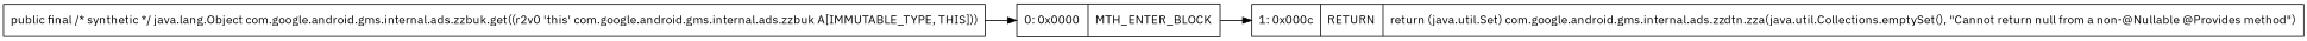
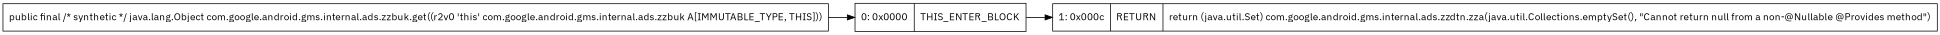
  digraph {
    rankdir=LR
    fontname="IBM Plex Sans"
    node [shape=record fontname="IBM Plex Sans"]
    edge [fontname="IBM Plex Sans"]
-   n1 [label="{0\:\ 0x0000|MTH_ENTER_BLOCK\l}"]
+   n1 [label="{0\:\ 0x0000|THIS_ENTER_BLOCK\l}"]
    n2 [label="{1\:\ 0x000c|RETURN\l|return (java.util.Set) com.google.android.gms.internal.ads.zzdtn.zza(java.util.Collections.emptySet(), \"Cannot return null from a non\-@Nullable @Provides method\")\l}"]
    n3 [label="{public final \/* synthetic *\/ java.lang.Object com.google.android.gms.internal.ads.zzbuk.get((r2v0 'this' com.google.android.gms.internal.ads.zzbuk A[IMMUTABLE_TYPE, THIS])) }"]
    n1 -> n2
    n3 -> n1
  }
